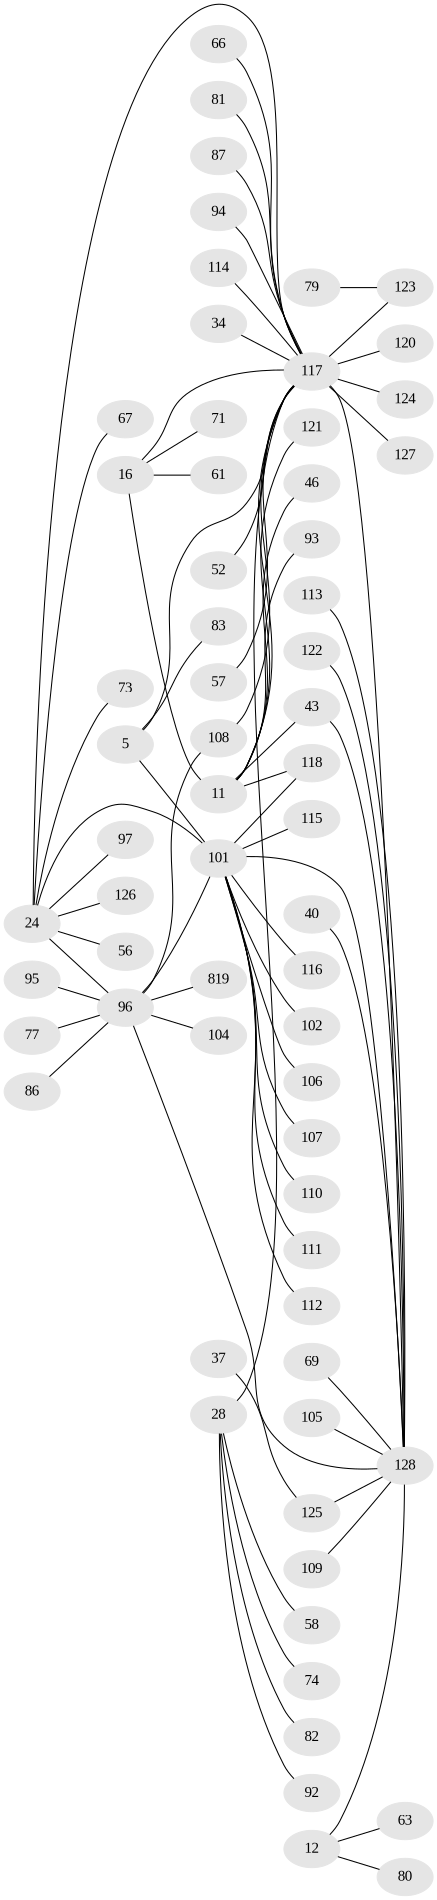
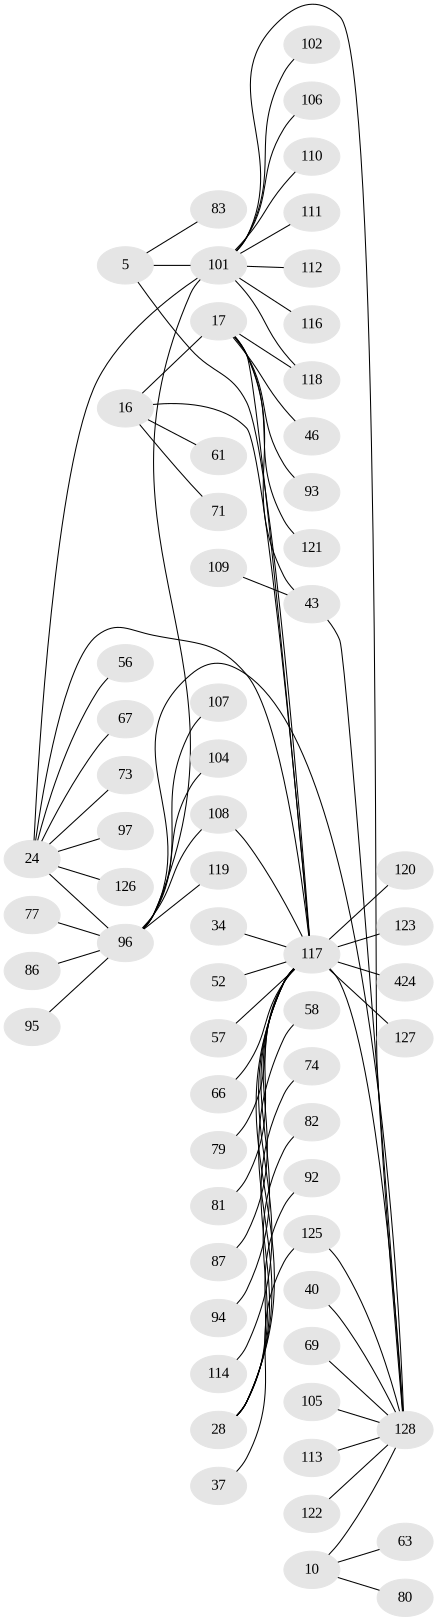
  graph {
    fontname="Liberation Serif"
    rankdir=LR
    node [color=gray90 fontname="Liberation Serif" style=filled]
    edge [fontname="Liberation Serif"]
    5 [super="+2"]
    83 [super="+53"]
    101 [super="+100"]
    117 [super="+85+44+48+62+72+76+78+18"]
    128 [super="+103+11+36+38+42+9"]
    118 [super="+89"]
    102
    106
    107
    110
    111
    112
-   115
    116 [super="+90"]
    120 [super="+65"]
    123
-   124
+   124 [label=424]
    127
-   12 [super="+8"]
+   12 [super="+8" label=10]
    63
    80
    16 [super="+14"]
-   17 [super="+13" label=11]
+   17 [super="+13"]
    61
    71
    43
    46
    93
    121 [super="+99"]
    24 [super="+21+22"]
    56 [super="+41"]
    67
    73
    96 [super="+23+33"]
    97
    126
    104
    108 [super="+50"]
-   119 [label=819]
+   119
    28 [super="+27"]
    58
    74
    82
    92
    34
    37
    125
    40
    52
    57
    66 [super="+59"]
    69
    77
    79 [super="+39"]
    81 [super="+49"]
    86
    87
    94
    95
    105
    109
    113
    114
    122 [super="+47"]
    5 -- 83
    5 -- 101 [weight=8]
    5 -- 117 [weight=2]
    101 -- 128 [weight=2]
    101 -- 118
    101 -- 102
    101 -- 106
-   101 -- 107
+   96 -- 107
    101 -- 110
    101 -- 111
    101 -- 112
-   101 -- 115
    101 -- 116
    117 -- 128 [weight=2]
    117 -- 120
    117 -- 123
    117 -- 124
    117 -- 127
    12 -- 128 [weight=8]
    12 -- 63
    12 -- 80
    16 -- 117 [weight=4]
    16 -- 17 [weight=4]
    16 -- 61
    16 -- 71
    17 -- 117 [weight=5]
    17 -- 118
    17 -- 43
    17 -- 46
    17 -- 93
    17 -- 121
    43 -- 128
    24 -- 101
    24 -- 117 [weight=3]
    24 -- 56
    24 -- 67
    24 -- 73
    24 -- 96 [weight=8]
    24 -- 97
    24 -- 126
    96 -- 101 [weight=2]
    96 -- 128
    96 -- 104
    96 -- 108
    96 -- 119
    108 -- 117 [weight=2]
    28 -- 117 [weight=8]
    28 -- 58
    28 -- 74
    28 -- 82
    28 -- 92
    34 -- 117
    37 -- 125
    125 -- 128
    40 -- 128
    52 -- 117
    57 -- 117
    66 -- 117
    69 -- 128
    77 -- 96
-   79 -- 123
+   79 -- 117
    81 -- 117
    86 -- 96
    87 -- 117
    94 -- 117
    95 -- 96
    105 -- 128
-   109 -- 128
+   109 -- 43
    113 -- 128
    114 -- 117
    122 -- 128
  }
